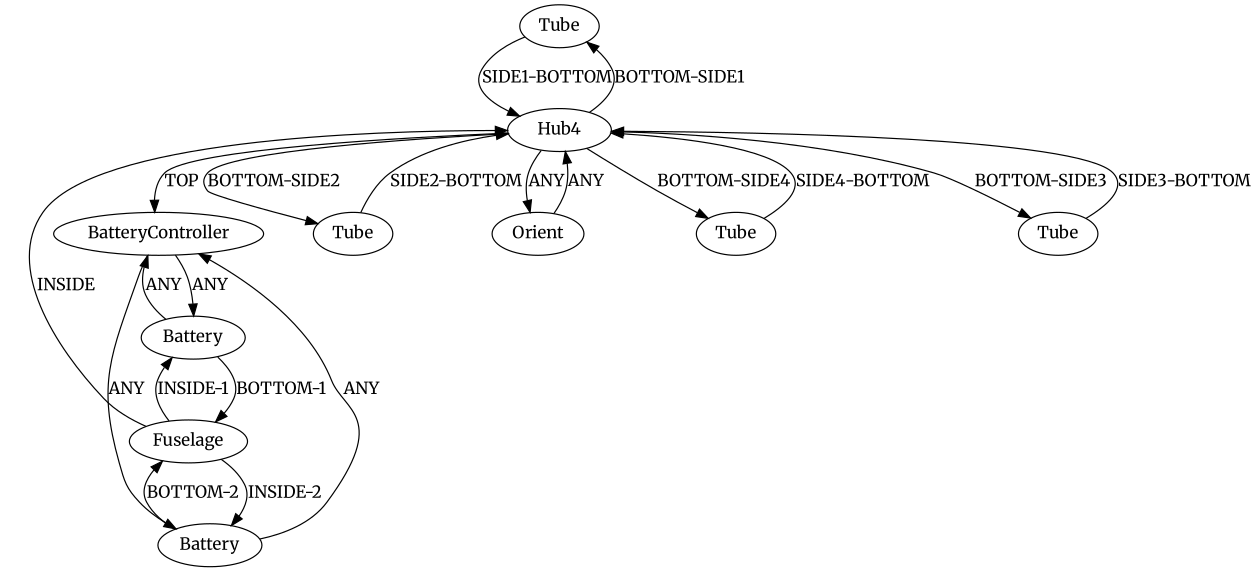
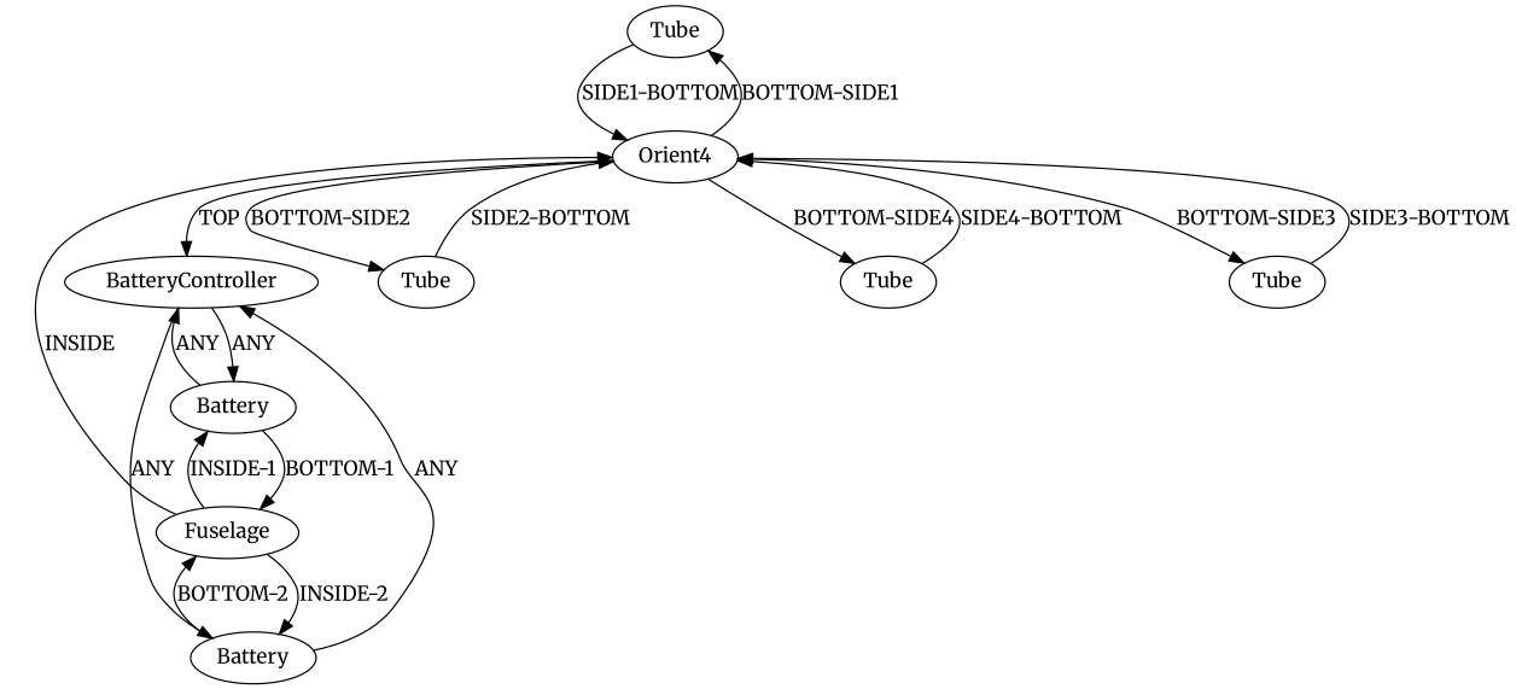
  digraph {
    fontname=Merriweather
    node [fontname=Merriweather]
    edge [fontname=Merriweather]
    n1 [instance=Tube_instance_2 label=Tube]
-   n2 [instance=Hub4_instance_1 label=Hub4]
+   n2 [instance=Hub4_instance_1 label=Orient4]
    n3 [instance=BatteryController_instance_1 label=BatteryController]
    n4 [instance=Tube_instance_6 label=Tube]
-   n5 [instance=Orient label=Orient]
    n6 [instance=Tube_instance_7 label=Tube]
    n7 [instance=Tube_instance_8 label=Tube]
    n8 [instance=Battery_instance_1 label=Battery]
    n9 [instance=Fuselage_instance_1 label=Fuselage]
    n10 [instance=Battery_instance_2 label=Battery]
    n1 -> n2 [label="SIDE1-BOTTOM"]
    n2 -> n1 [label="BOTTOM-SIDE1"]
    n2 -> n3 [label=TOP]
    n2 -> n4 [label="BOTTOM-SIDE2"]
-   n2 -> n5 [label=ANY]
    n2 -> n6 [label="BOTTOM-SIDE4"]
    n2 -> n7 [label="BOTTOM-SIDE3"]
    n3 -> n8 [label=ANY]
    n3 -> n10 [label=ANY]
    n4 -> n2 [label="SIDE2-BOTTOM"]
-   n5 -> n2 [label=ANY]
    n6 -> n2 [label="SIDE4-BOTTOM"]
    n7 -> n2 [label="SIDE3-BOTTOM"]
    n8 -> n3 [label=ANY]
    n8 -> n9 [label="BOTTOM-1"]
    n9 -> n2 [label=INSIDE]
    n9 -> n8 [label="INSIDE-1"]
    n9 -> n10 [label="INSIDE-2"]
    n10 -> n3 [label=ANY]
    n10 -> n9 [label="BOTTOM-2"]
  }
